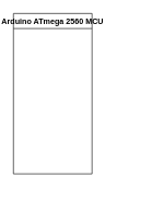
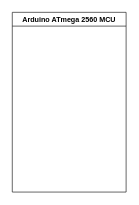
  <mxCell id="0" />
  <mxCell id="1" parent="0" />
- <mxCell id="2" value="Arduino ATmega 2560 MCU" style="swimlane;" vertex="1" parent="1"><mxGeometry x="20" y="20" width="120" height="245" as="geometry"><mxRectangle x="90" y="110" width="190" height="23" as="alternateBounds" /></mxGeometry></mxCell>
+ <mxCell id="2" value="Arduino ATmega 2560 MCU" style="swimlane;" vertex="1" parent="1"><mxGeometry x="20" y="20" width="190" height="300" as="geometry"><mxRectangle x="90" y="110" width="190" height="23" as="alternateBounds" /></mxGeometry></mxCell>
